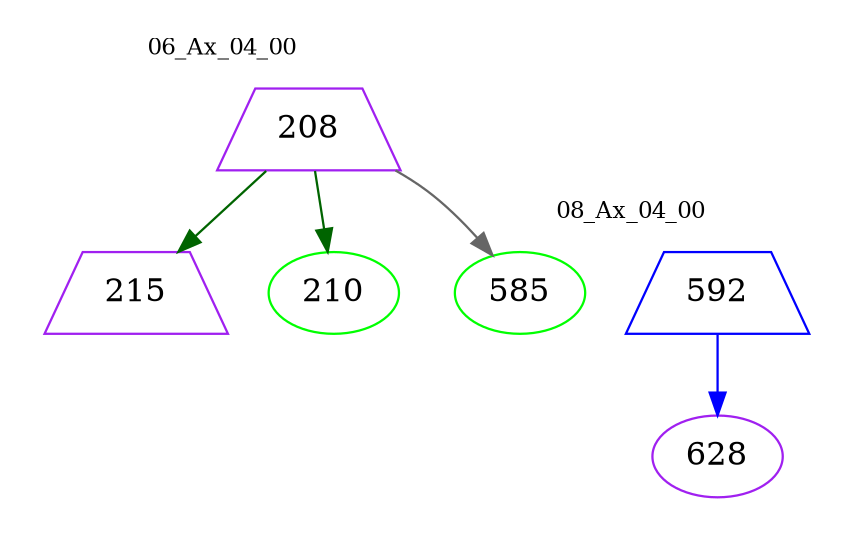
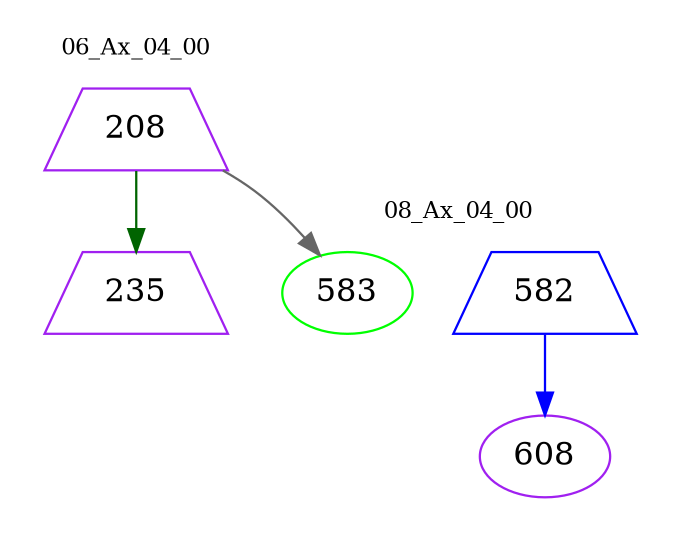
  digraph {
    node [color=purple shape=trapezium]
    edge [color=darkgreen]
-   n1 [color=blue label=592]
-   n2 [color=green label=585 shape=ellipse]
-   n3 [label=628 shape=ellipse]
+   n1 [color=blue label=582]
+   n2 [color=green label=583 shape=ellipse]
+   n3 [label=608 shape=ellipse]
    n4 [label=208]
-   n5 [label=215]
-   n6 [color=green label=210 shape=ellipse]
+   n5 [label=235]
    subgraph cluster_1 {
      color=white
      fontsize=10
      label="08_Ax_04_00"
      n1
      n2
      n3
    }
    subgraph cluster_2 {
      color=white
      fontsize=10
      label="06_Ax_04_00"
      n4
      n5
-     n6
    }
    n1 -> n3 [color=blue]
    n4 -> n2 [color=gray40]
    n4 -> n5
-   n4 -> n6
  }
